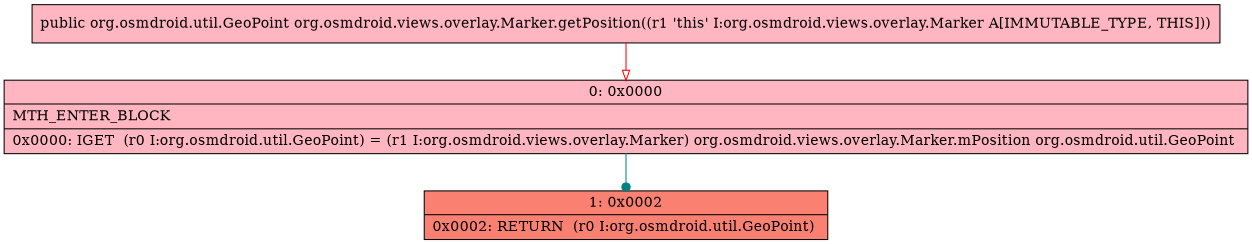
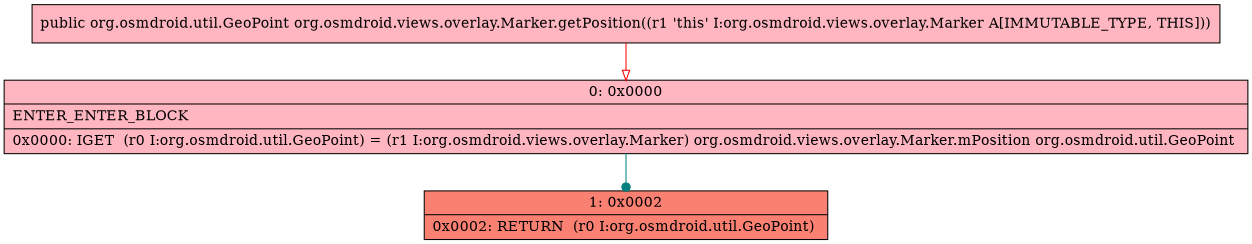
  digraph {
    node [shape=record style=filled fillcolor=lightpink]
-   n1 [label="{0\:\ 0x0000|MTH_ENTER_BLOCK\l|0x0000: IGET  (r0 I:org.osmdroid.util.GeoPoint) = (r1 I:org.osmdroid.views.overlay.Marker) org.osmdroid.views.overlay.Marker.mPosition org.osmdroid.util.GeoPoint \l}"]
+   n1 [label="{0\:\ 0x0000|ENTER_ENTER_BLOCK\l|0x0000: IGET  (r0 I:org.osmdroid.util.GeoPoint) = (r1 I:org.osmdroid.views.overlay.Marker) org.osmdroid.views.overlay.Marker.mPosition org.osmdroid.util.GeoPoint \l}"]
    n2 [label="{1\:\ 0x0002|0x0002: RETURN  (r0 I:org.osmdroid.util.GeoPoint) \l}" fillcolor=salmon]
    n3 [label="{public org.osmdroid.util.GeoPoint org.osmdroid.views.overlay.Marker.getPosition((r1 'this' I:org.osmdroid.views.overlay.Marker A[IMMUTABLE_TYPE, THIS])) }"]
    n1 -> n2 [color=teal arrowhead=dot]
    n3 -> n1 [color=red arrowhead=onormal]
  }
